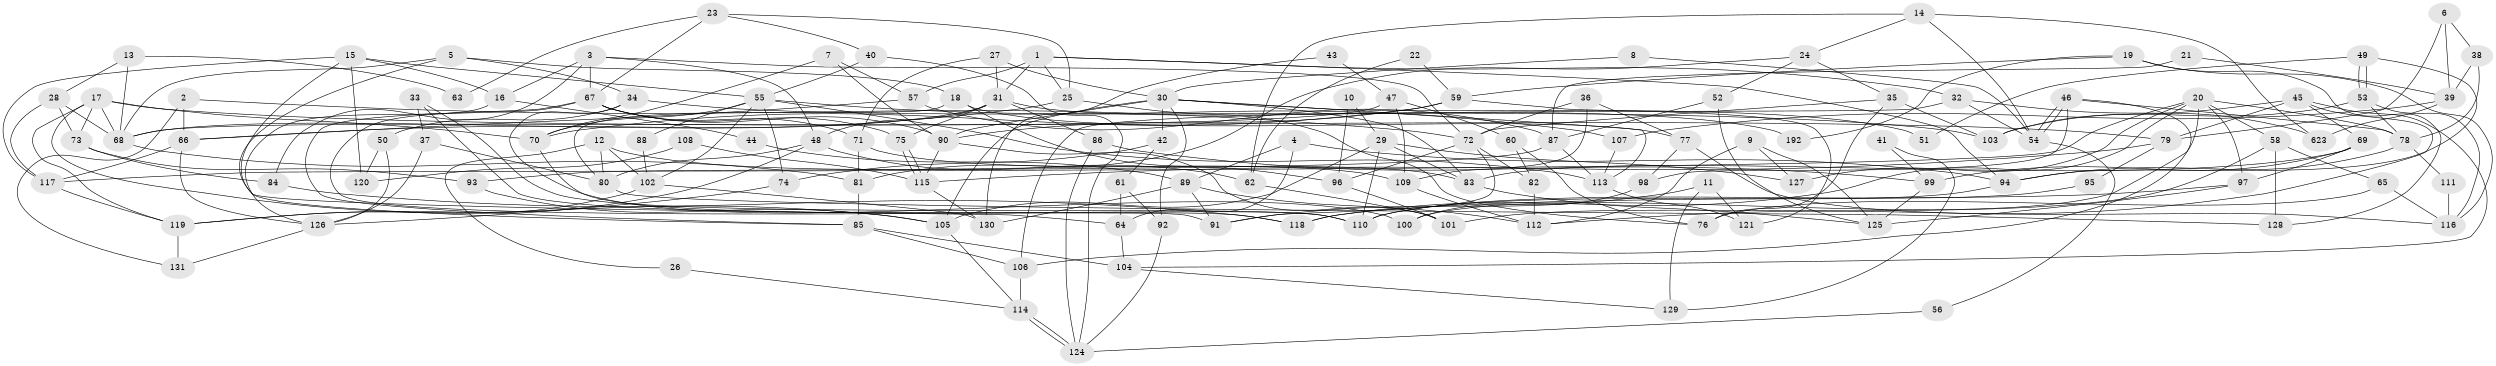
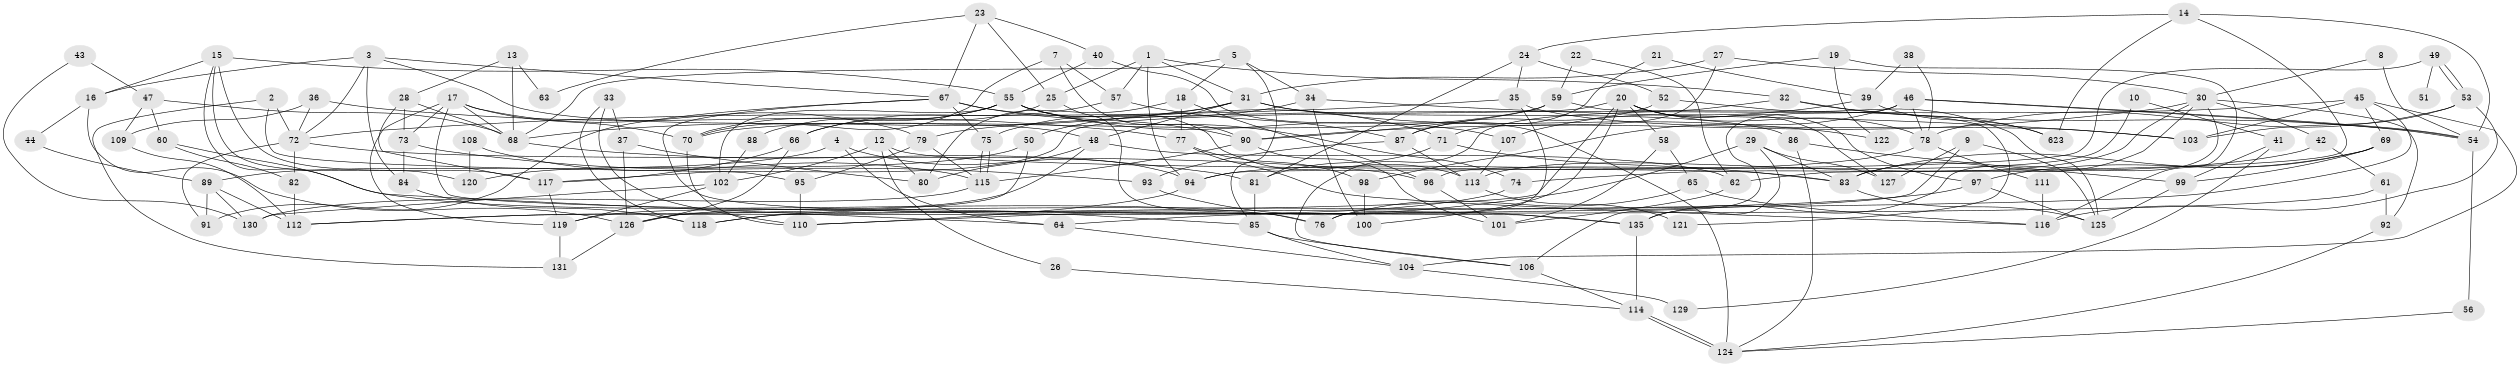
  graph {
    node [color=gray90 style=filled]
    1
    25
    31
    32
    57
    94
    66
    76
    48
    68
-   122 [label=192]
+   122
    75
    86
    54
    n15 [label=623]
    106
    87
    110
    2
    72
    131
    117
    126
    96
    91
    82
    3
    16
    67
    84
    44
    80
    62
    119
    85
    90
    71
    118
    4
    64
    89
    104
    112
    130
    5
    18
    34
    77
    100
    50
    103
    81
-   6
    38
    39
    79
    78
    107
    115
    95
    7
    70
    101
    8
    30
-   105
+   105 [label=135]
    83
    42
    51
    92
    113
    56
    9
    125
    127
    10
    41
    129
    99
-   11
    121
    12
    26
    102
    109
    114
-   128
    13
    28
    63
    73
    14
    24
    35
    52
    15
    55
    120
    74
    88
    17
    93
    116
    98
    19
    59
    20
    58
    97
    65
    111
    21
    22
    23
    40
    124
    27
    29
    61
    33
    37
    36
    43
    47
    60
    45
    69
    46
    49
    53
    108
    1 -- 25
    1 -- 31
    1 -- 32
    1 -- 57
    1 -- 94
    25 -- 66
    25 -- 76
    31 -- 48
    31 -- 68
    31 -- 122
    31 -- 75
    31 -- 86
    32 -- 54
    32 -- n15
    32 -- 106
    57 -- 66
    57 -- 87
    94 -- 110
    66 -- 117
    66 -- 126
    48 -- 80
    48 -- 62
    48 -- 119
    68 -- 81
    75 -- 115
    75 -- 115
    86 -- 99
    86 -- 124
    54 -- 56
    106 -- 114
    87 -- 113
    87 -- 93
-   2 -- 66
+   2 -- 95
    2 -- 72
    2 -- 131
    72 -- 96
    72 -- 91
    72 -- 82
    117 -- 119
    126 -- 131
    96 -- 101
    82 -- 112
    3 -- 48
    3 -- 72
    3 -- 16
    3 -- 67
    3 -- 84
    16 -- 126
    16 -- 44
    67 -- 75
    67 -- 91
    67 -- 85
    67 -- 90
    67 -- 71
    84 -- 118
    44 -- 89
-   80 -- 128
    62 -- 101
    119 -- 131
    85 -- 106
    85 -- 104
    90 -- 115
    90 -- 101
    71 -- 81
    71 -- 83
    4 -- 94
    4 -- 64
    4 -- 89
    64 -- 104
    89 -- 91
    89 -- 112
    89 -- 130
    104 -- 129
    5 -- 68
    5 -- 85
    5 -- 18
    5 -- 34
    18 -- 96
    18 -- 80
    18 -- 77
    34 -- 100
    34 -- 50
    34 -- 103
    77 -- 116
    77 -- 98
    50 -- 126
    50 -- 120
    81 -- 85
-   6 -- 38
-   6 -- 39
-   6 -- 79
    38 -- 39
    38 -- 78
    39 -- n15
    39 -- 107
    79 -- 115
    79 -- 95
    78 -- 94
    78 -- 111
    107 -- 113
    115 -- 130
    95 -- 110
    7 -- 57
    7 -- 90
    7 -- 70
    70 -- 110
    8 -- 54
    8 -- 30
    30 -- 90
    30 -- 105
    30 -- 83
    30 -- 42
-   30 -- 51
    30 -- 92
    30 -- 113
    105 -- 114
    83 -- 125
    42 -- 74
    42 -- 61
    92 -- 124
    113 -- 121
    56 -- 124
    9 -- 112
    9 -- 125
    9 -- 127
    10 -- 96
-   10 -- 29
+   10 -- 41
    41 -- 129
    41 -- 99
    99 -- 125
-   11 -- 91
-   11 -- 129
-   11 -- 121
    12 -- 80
    12 -- 26
    12 -- 102
-   12 -- 109
+   12 -- 83
    26 -- 114
    102 -- 119
    102 -- 130
    109 -- 112
    114 -- 124
    114 -- 124
    13 -- 68
    13 -- 28
    13 -- 63
    28 -- 68
    28 -- 117
    28 -- 73
    73 -- 84
    73 -- 93
    14 -- 54
    14 -- n15
    14 -- 62
    14 -- 24
    24 -- 81
    24 -- 35
    24 -- 52
    35 -- 76
    35 -- 72
    35 -- 103
    52 -- 87
    52 -- 125
    15 -- 117
    15 -- 16
    15 -- 64
    15 -- 55
    15 -- 120
    55 -- 107
    55 -- 70
    55 -- 113
    55 -- 102
    55 -- 74
    55 -- 88
    74 -- 126
    88 -- 102
    17 -- 68
    17 -- 119
    17 -- 79
    17 -- 70
    17 -- 105
    17 -- 73
    93 -- 105
    98 -- 100
    19 -- 122
-   19 -- 128
    19 -- 116
    19 -- 59
    59 -- 90
    59 -- 70
    59 -- 121
    20 -- 117
    20 -- 118
    20 -- 100
    20 -- 78
    20 -- 127
    20 -- 58
    20 -- 97
    58 -- 101
-   58 -- 128
    58 -- 65
    97 -- 118
    97 -- 125
    65 -- 76
    65 -- 116
    111 -- 116
    21 -- 87
    21 -- 39
    22 -- 62
    22 -- 59
    23 -- 25
    23 -- 67
    23 -- 63
    23 -- 40
    40 -- 55
    40 -- 124
    27 -- 31
    27 -- 71
    27 -- 30
    29 -- 110
    29 -- 105
    29 -- 83
    29 -- 127
    61 -- 64
    61 -- 92
    33 -- 110
    33 -- 118
    33 -- 37
    37 -- 126
    37 -- 80
    36 -- 72
    36 -- 77
    36 -- 109
    43 -- 130
    43 -- 47
    47 -- 68
    47 -- 109
    47 -- 60
    60 -- 76
    60 -- 82
    45 -- 104
    45 -- 112
    45 -- 103
    45 -- 79
    45 -- 69
    69 -- 83
    69 -- 99
    69 -- 97
    46 -- 54
    46 -- 54
    46 -- 106
    46 -- 78
    46 -- 98
    49 -- 94
    49 -- 51
    49 -- 53
    49 -- 53
    53 -- 103
    53 -- 78
    53 -- 116
    108 -- 115
    108 -- 120
  }
